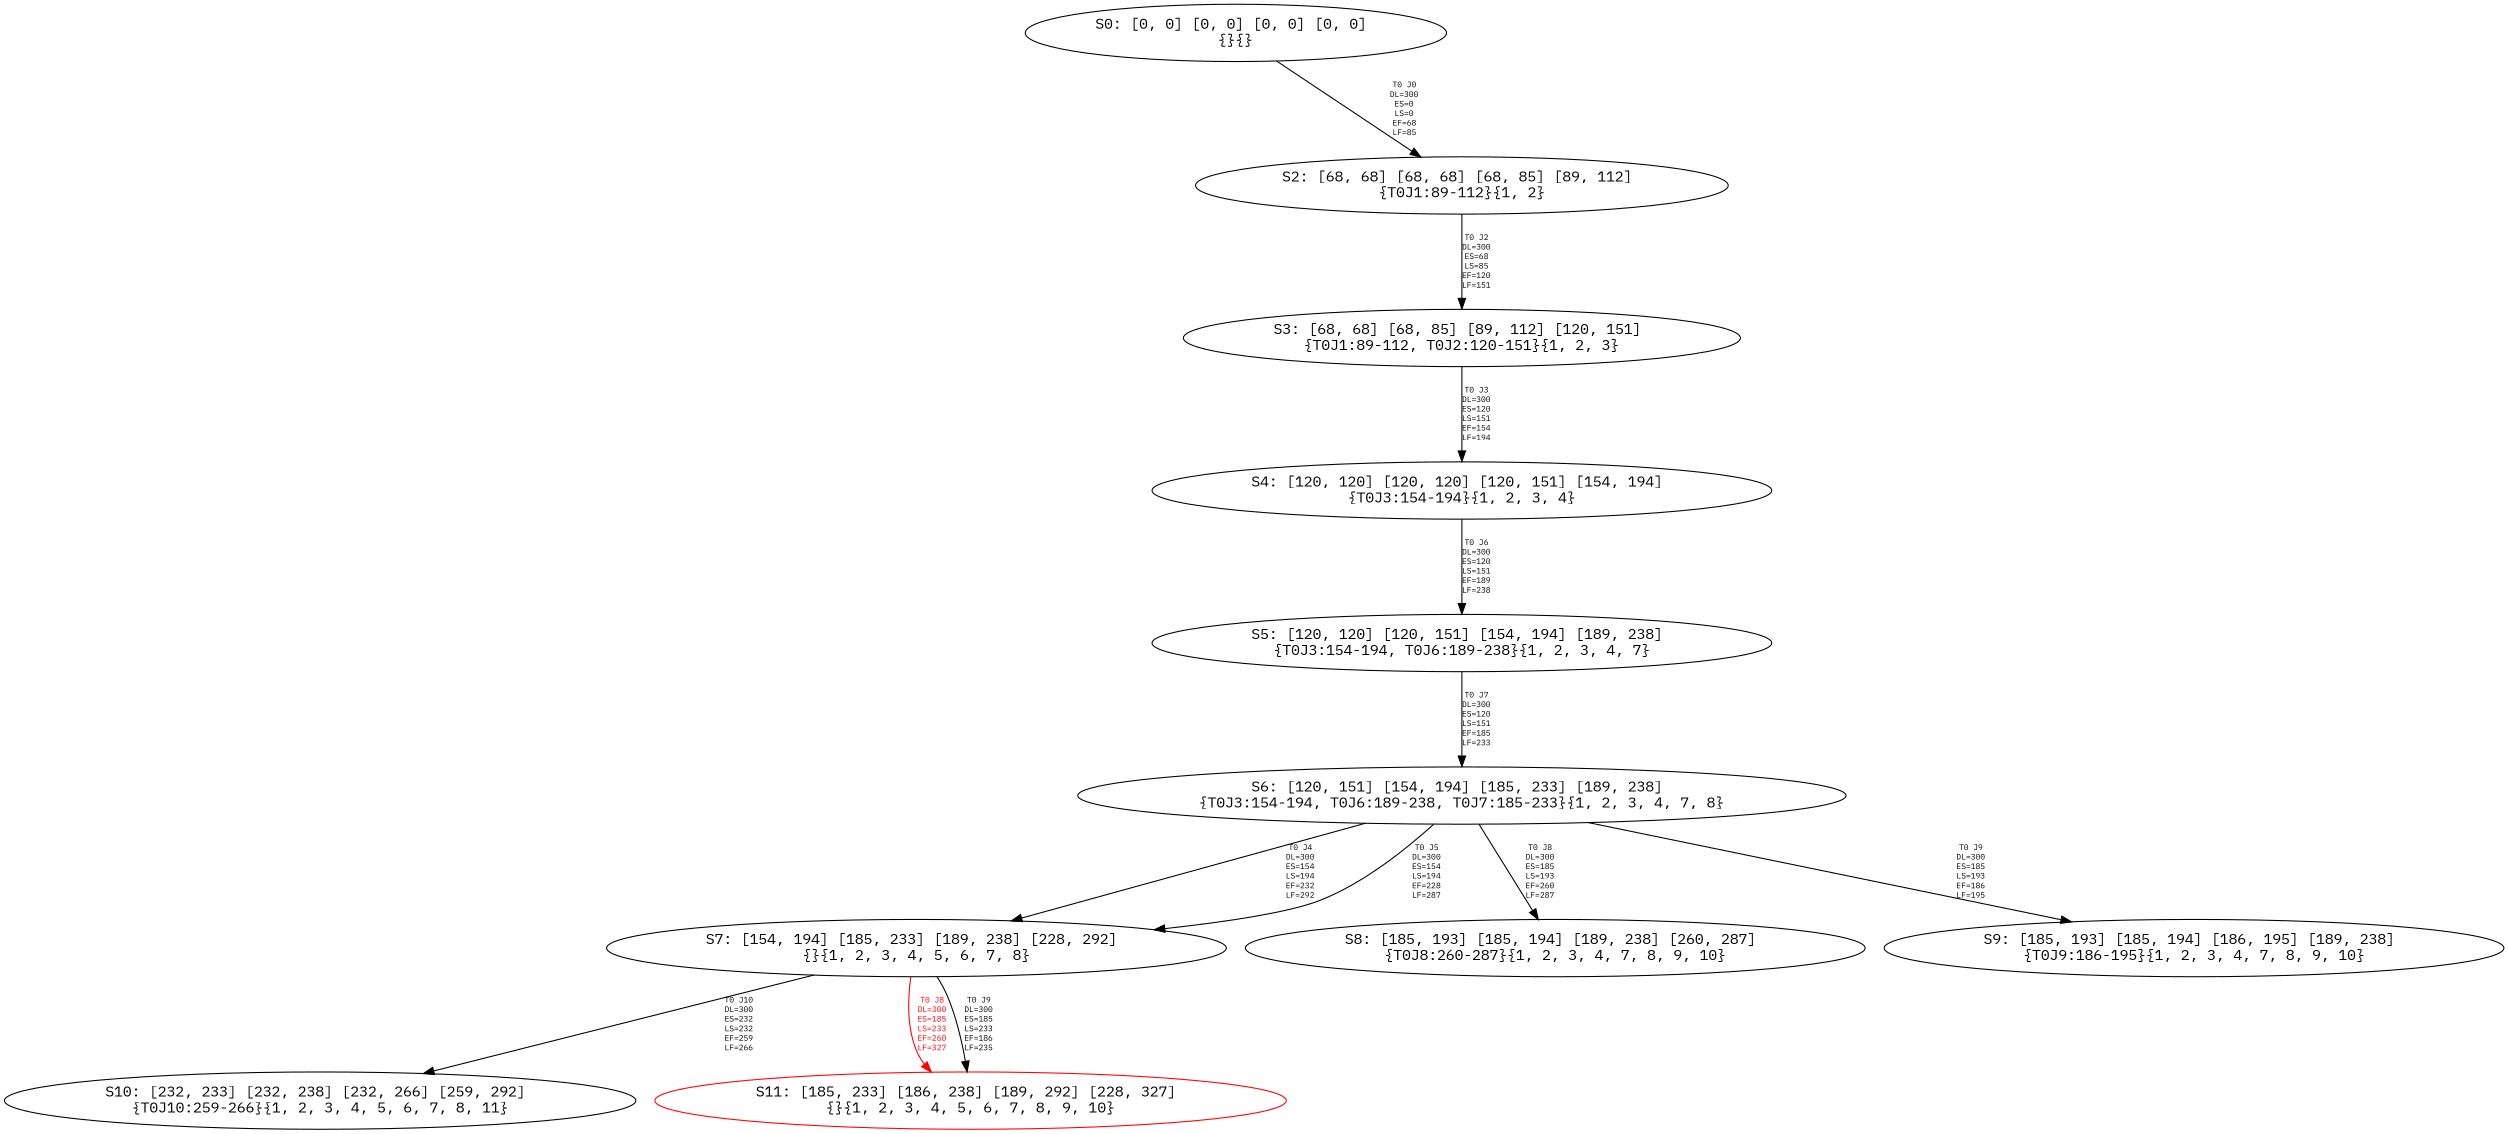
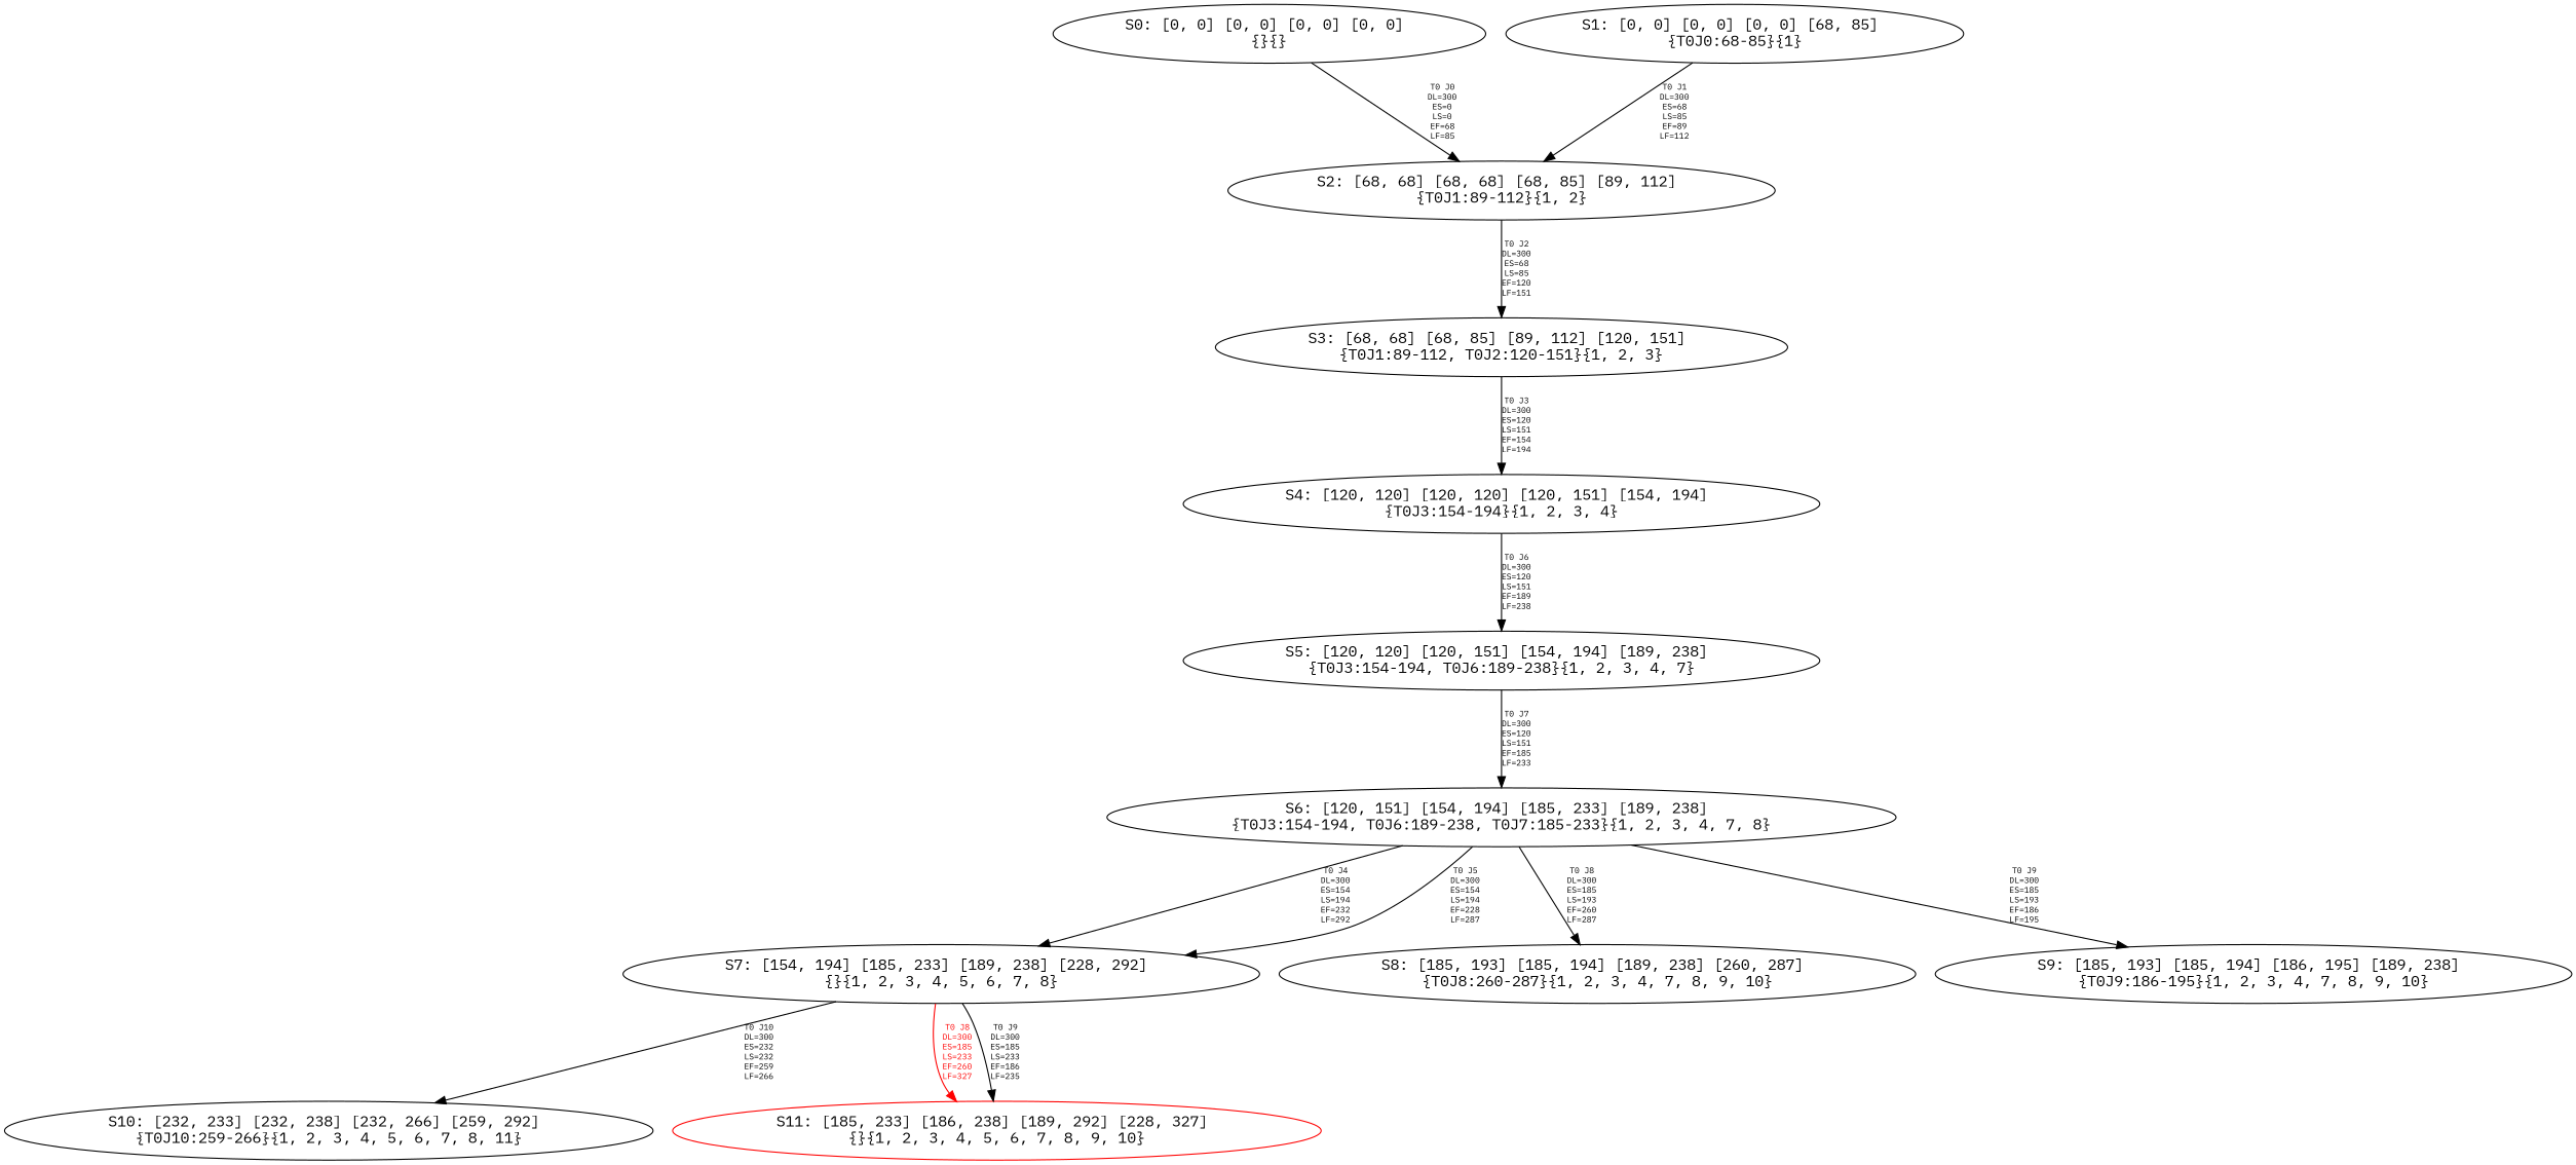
  digraph {
    fontname="IBM Plex Mono"
    node [fontname="IBM Plex Mono"]
    edge [fontname="IBM Plex Mono" fontsize=8]
    n1 [label="S0: [0, 0] [0, 0] [0, 0] [0, 0] \n{}{}"]
    n2 [label="S2: [68, 68] [68, 68] [68, 85] [89, 112] \n{T0J1:89-112}{1, 2}"]
+   n3 [label="S1: [0, 0] [0, 0] [0, 0] [68, 85] \n{T0J0:68-85}{1}"]
    n4 [label="S3: [68, 68] [68, 85] [89, 112] [120, 151] \n{T0J1:89-112, T0J2:120-151}{1, 2, 3}"]
    n5 [label="S4: [120, 120] [120, 120] [120, 151] [154, 194] \n{T0J3:154-194}{1, 2, 3, 4}"]
    n6 [label="S5: [120, 120] [120, 151] [154, 194] [189, 238] \n{T0J3:154-194, T0J6:189-238}{1, 2, 3, 4, 7}"]
    n7 [label="S6: [120, 151] [154, 194] [185, 233] [189, 238] \n{T0J3:154-194, T0J6:189-238, T0J7:185-233}{1, 2, 3, 4, 7, 8}"]
    n8 [label="S7: [154, 194] [185, 233] [189, 238] [228, 292] \n{}{1, 2, 3, 4, 5, 6, 7, 8}"]
    n9 [label="S8: [185, 193] [185, 194] [189, 238] [260, 287] \n{T0J8:260-287}{1, 2, 3, 4, 7, 8, 9, 10}"]
    n10 [label="S9: [185, 193] [185, 194] [186, 195] [189, 238] \n{T0J9:186-195}{1, 2, 3, 4, 7, 8, 9, 10}"]
    n11 [label="S10: [232, 233] [232, 238] [232, 266] [259, 292] \n{T0J10:259-266}{1, 2, 3, 4, 5, 6, 7, 8, 11}"]
    n12 [color=Red label="S11: [185, 233] [186, 238] [189, 292] [228, 327] \n{}{1, 2, 3, 4, 5, 6, 7, 8, 9, 10}"]
    n1 -> n2 [label="T0 J0\nDL=300\nES=0\nLS=0\nEF=68\nLF=85"]
    n2 -> n4 [label="T0 J2\nDL=300\nES=68\nLS=85\nEF=120\nLF=151"]
+   n3 -> n2 [label="T0 J1\nDL=300\nES=68\nLS=85\nEF=89\nLF=112"]
    n4 -> n5 [label="T0 J3\nDL=300\nES=120\nLS=151\nEF=154\nLF=194"]
    n5 -> n6 [label="T0 J6\nDL=300\nES=120\nLS=151\nEF=189\nLF=238"]
    n6 -> n7 [label="T0 J7\nDL=300\nES=120\nLS=151\nEF=185\nLF=233"]
    n7 -> n8 [label="T0 J4\nDL=300\nES=154\nLS=194\nEF=232\nLF=292"]
    n7 -> n8 [label="T0 J5\nDL=300\nES=154\nLS=194\nEF=228\nLF=287"]
    n7 -> n9 [label="T0 J8\nDL=300\nES=185\nLS=193\nEF=260\nLF=287"]
    n7 -> n10 [label="T0 J9\nDL=300\nES=185\nLS=193\nEF=186\nLF=195"]
    n8 -> n11 [label="T0 J10\nDL=300\nES=232\nLS=232\nEF=259\nLF=266"]
    n8 -> n12 [color=Red fontcolor=Red label="T0 J8\nDL=300\nES=185\nLS=233\nEF=260\nLF=327"]
    n8 -> n12 [label="T0 J9\nDL=300\nES=185\nLS=233\nEF=186\nLF=235"]
  }
